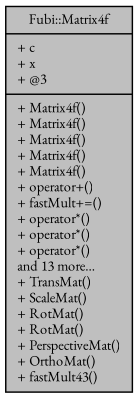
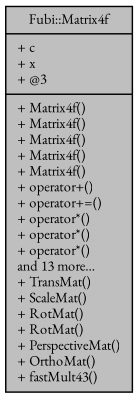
  digraph {
    fontname="EB Garamond"
-   n1 [color=black fillcolor=grey75 fontcolor=black fontname="EB Garamond" fontsize=10 height=0.2 label="{Fubi::Matrix4f\n|+ c\l+ x\l+ @3\l|+ Matrix4f()\l+ Matrix4f()\l+ Matrix4f()\l+ Matrix4f()\l+ Matrix4f()\l+ operator+()\l+ fastMult+=()\l+ operator*()\l+ operator*()\l+ operator*()\land 13 more...\l+ TransMat()\l+ ScaleMat()\l+ RotMat()\l+ RotMat()\l+ PerspectiveMat()\l+ OrthoMat()\l+ fastMult43()\l}" shape=record style=filled width=0.4]
+   n1 [color=black fillcolor=grey75 fontcolor=black fontname="EB Garamond" fontsize=10 height=0.2 label="{Fubi::Matrix4f\n|+ c\l+ x\l+ @3\l|+ Matrix4f()\l+ Matrix4f()\l+ Matrix4f()\l+ Matrix4f()\l+ Matrix4f()\l+ operator+()\l+ operator+=()\l+ operator*()\l+ operator*()\l+ operator*()\land 13 more...\l+ TransMat()\l+ ScaleMat()\l+ RotMat()\l+ RotMat()\l+ PerspectiveMat()\l+ OrthoMat()\l+ fastMult43()\l}" shape=record style=filled width=0.4]
  }
